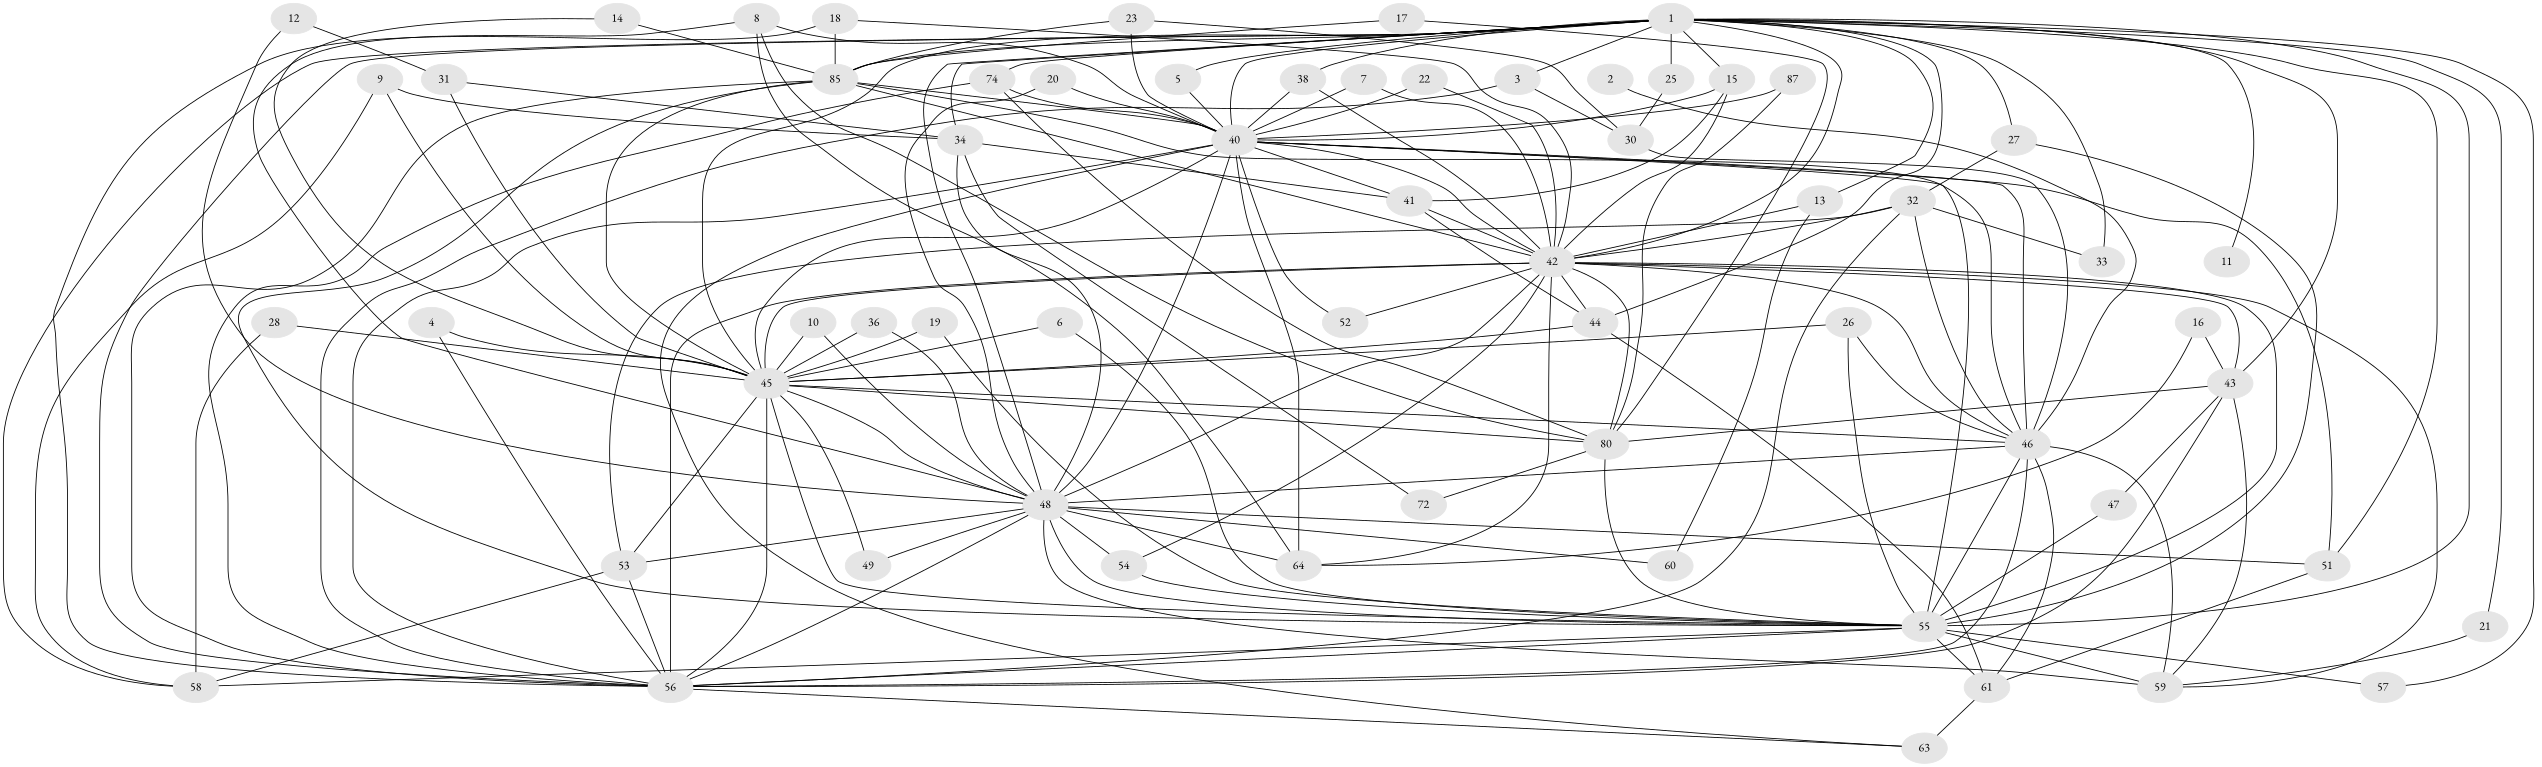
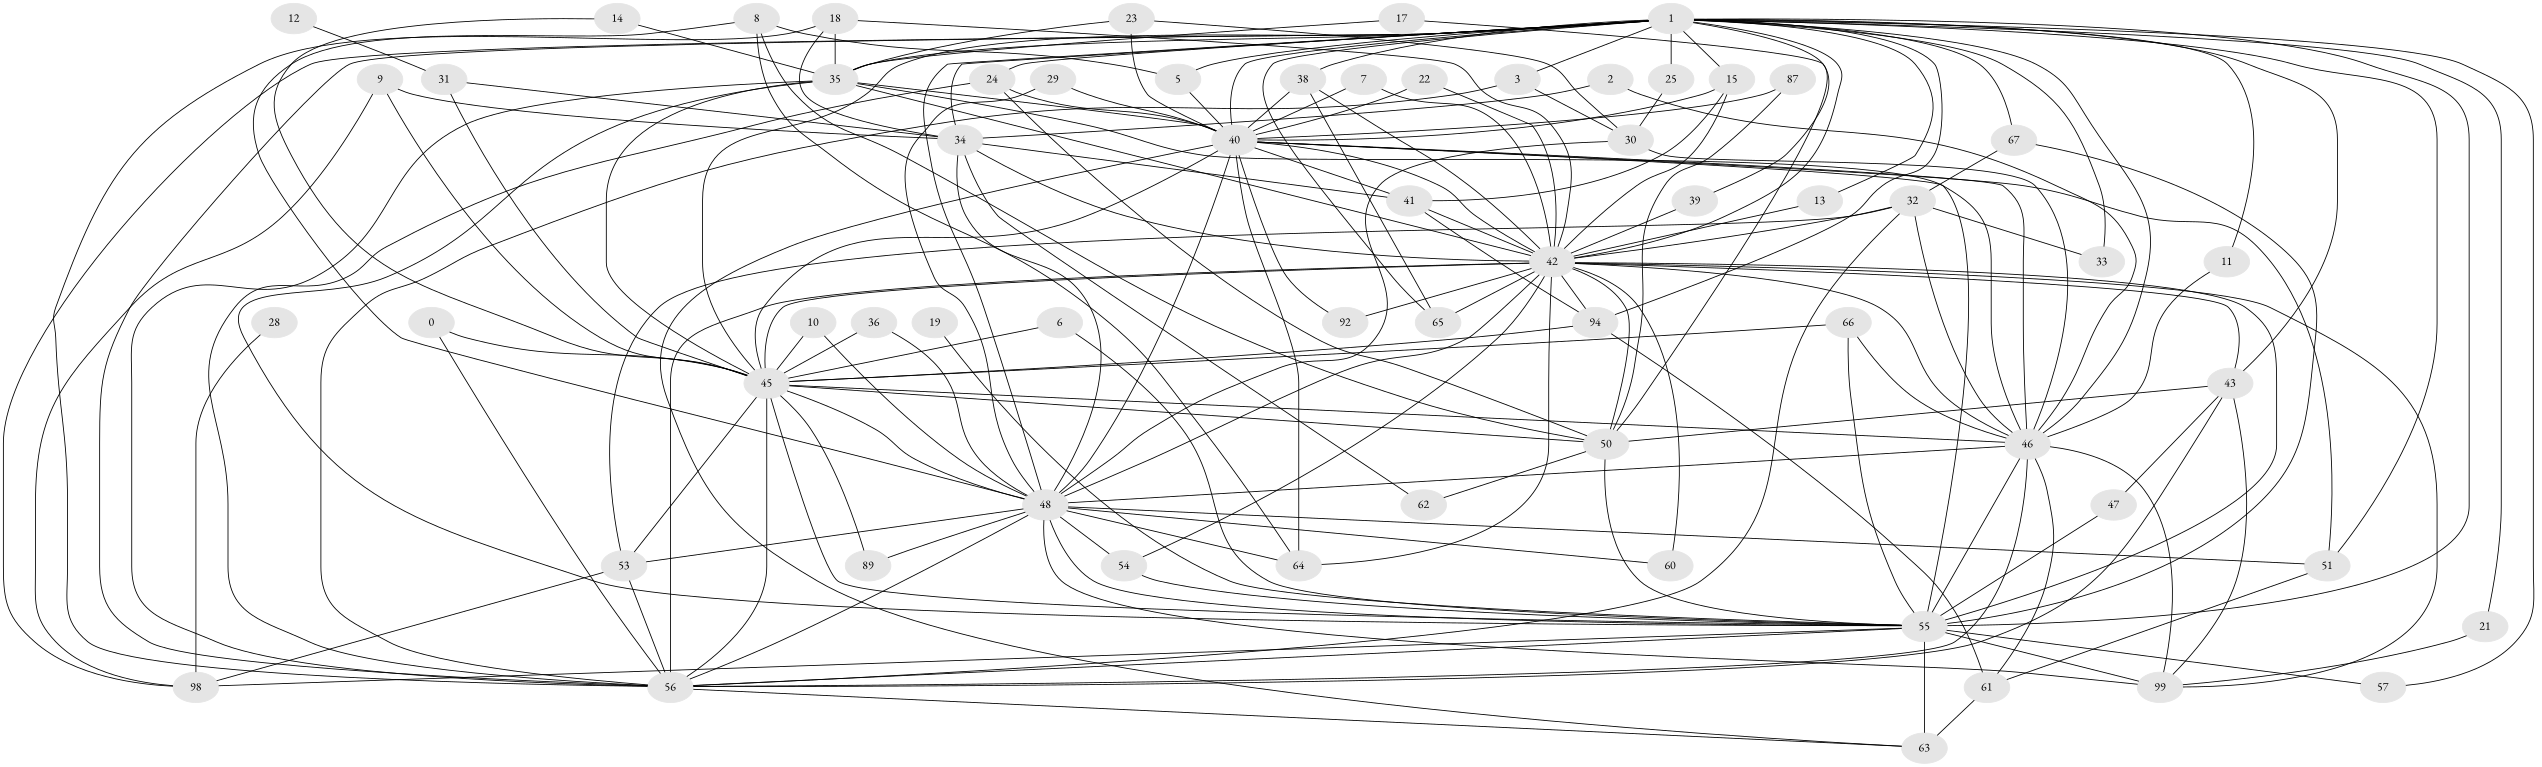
  graph {
    fontname="EB Garamond"
    node [color=gray90 fontname="EB Garamond" style=filled]
    edge [fontname="EB Garamond" weight=1.0]
    1
    3
    5
    11
    13
    15
    21
-   24 [label=74]
+   24
    25
-   27
+   27 [label=67]
    33
    34
-   35 [label=85]
+   35
    38
+   39
    40
    42
    43
-   44
+   44 [label=94]
    45
    46
    48
    51
    55
    56
    57
-   58
+   58 [label=98]
+   65
    30
    41
-   59
-   50 [label=80]
+   59 [label=99]
+   50
    32
-   62 [label=72]
+   62
    64
-   52
+   52 [label=92]
    63
    54
    60
    47
    61
    53
-   49
+   49 [label=89]
    2
-   4
+   4 [label=0]
    6
    7
    8
    9
    10
    12
    31
    14
-   16
    17
    18
    19
-   20
+   20 [label=29]
    22
    23
-   26
+   26 [label=66]
    28
    36
    n64 [label=87]
    1 -- 3
    1 -- 5
    1 -- 11
    1 -- 13
    1 -- 15
    1 -- 21
    1 -- 24
    1 -- 25
    1 -- 27 [weight=2.0]
    1 -- 33
    1 -- 34
    1 -- 35 [weight=3.0]
    1 -- 38
+   1 -- 39
    1 -- 40 [weight=3.0]
    1 -- 42 [weight=3.0]
    1 -- 43
    1 -- 44
    1 -- 45 [weight=2.0]
+   1 -- 46 [weight=3.0]
    1 -- 48 [weight=3.0]
    1 -- 51
    1 -- 55 [weight=2.0]
    1 -- 56 [weight=2.0]
    1 -- 57
    1 -- 58
+   1 -- 65
    3 -- 56
    3 -- 30
    5 -- 40
+   11 -- 46
    13 -- 42
    15 -- 40
    15 -- 42
    15 -- 41
    21 -- 59
    24 -- 40
    24 -- 56
    24 -- 50
    25 -- 30
    27 -- 55
    27 -- 32
+   34 -- 42
    34 -- 48
    34 -- 41
    34 -- 62
    35 -- 40
    35 -- 42
    35 -- 45
    35 -- 46
    35 -- 55 [weight=2.0]
    35 -- 56
    38 -- 40
    38 -- 42
+   38 -- 65
+   39 -- 42
    40 -- 42 [weight=2.0]
    40 -- 45 [weight=2.0]
    40 -- 46
    40 -- 48 [weight=2.0]
    40 -- 51
    40 -- 55
-   40 -- 56
    40 -- 41
    40 -- 64
    40 -- 52
    40 -- 63
    42 -- 43
    42 -- 44
    42 -- 45 [weight=2.0]
    42 -- 46
    42 -- 48
    42 -- 55 [weight=3.0]
    42 -- 56 [weight=4.0]
+   42 -- 65
    42 -- 59
    42 -- 50
    42 -- 64
    42 -- 52
    42 -- 54
-   13 -- 60
+   42 -- 60
    43 -- 56
    43 -- 59
    43 -- 50
    43 -- 47
    44 -- 45
    44 -- 61
    45 -- 46
    45 -- 48
    45 -- 55
    45 -- 56
    45 -- 50
    45 -- 53
    45 -- 49
    46 -- 48
    46 -- 55 [weight=3.0]
    46 -- 56
    46 -- 59 [weight=2.0]
    46 -- 61
    48 -- 51
    48 -- 55
    48 -- 56
    48 -- 59 [weight=2.0]
    48 -- 64
    48 -- 54
    48 -- 60
    48 -- 53
    48 -- 49
    51 -- 61
    55 -- 56
    55 -- 57
    55 -- 58
    55 -- 59
-   55 -- 61 [weight=2.0]
+   55 -- 63 [weight=2.0]
    56 -- 63
    30 -- 46
    41 -- 42
    41 -- 44
    50 -- 55
    50 -- 62
    32 -- 33
    32 -- 42
    32 -- 46
    32 -- 56
    32 -- 53
    54 -- 55
    47 -- 55
    61 -- 63
    53 -- 56
    53 -- 58
+   2 -- 34
    2 -- 46
    4 -- 45
    4 -- 56
    6 -- 45
    6 -- 55
    7 -- 40
    7 -- 42
-   8 -- 40
+   8 -- 5
    8 -- 48
    8 -- 50
    8 -- 64
    9 -- 34
    9 -- 45
    9 -- 58
    10 -- 45 [weight=2.0]
    10 -- 48
-   12 -- 48
+   30 -- 48
    12 -- 31
    31 -- 34
    31 -- 45 [weight=2.0]
    14 -- 35
    14 -- 45
-   16 -- 43
-   16 -- 64
    17 -- 35
    17 -- 50
+   18 -- 34
    18 -- 35 [weight=2.0]
    18 -- 42
    18 -- 56
-   19 -- 45
    19 -- 55
    20 -- 40
    20 -- 48
    22 -- 40
    22 -- 42 [weight=2.0]
    23 -- 35
    23 -- 40
    23 -- 30
    26 -- 45
    26 -- 46
    26 -- 55
-   28 -- 45
    28 -- 58
    36 -- 45
    36 -- 48
    n64 -- 40
    n64 -- 50
  }
